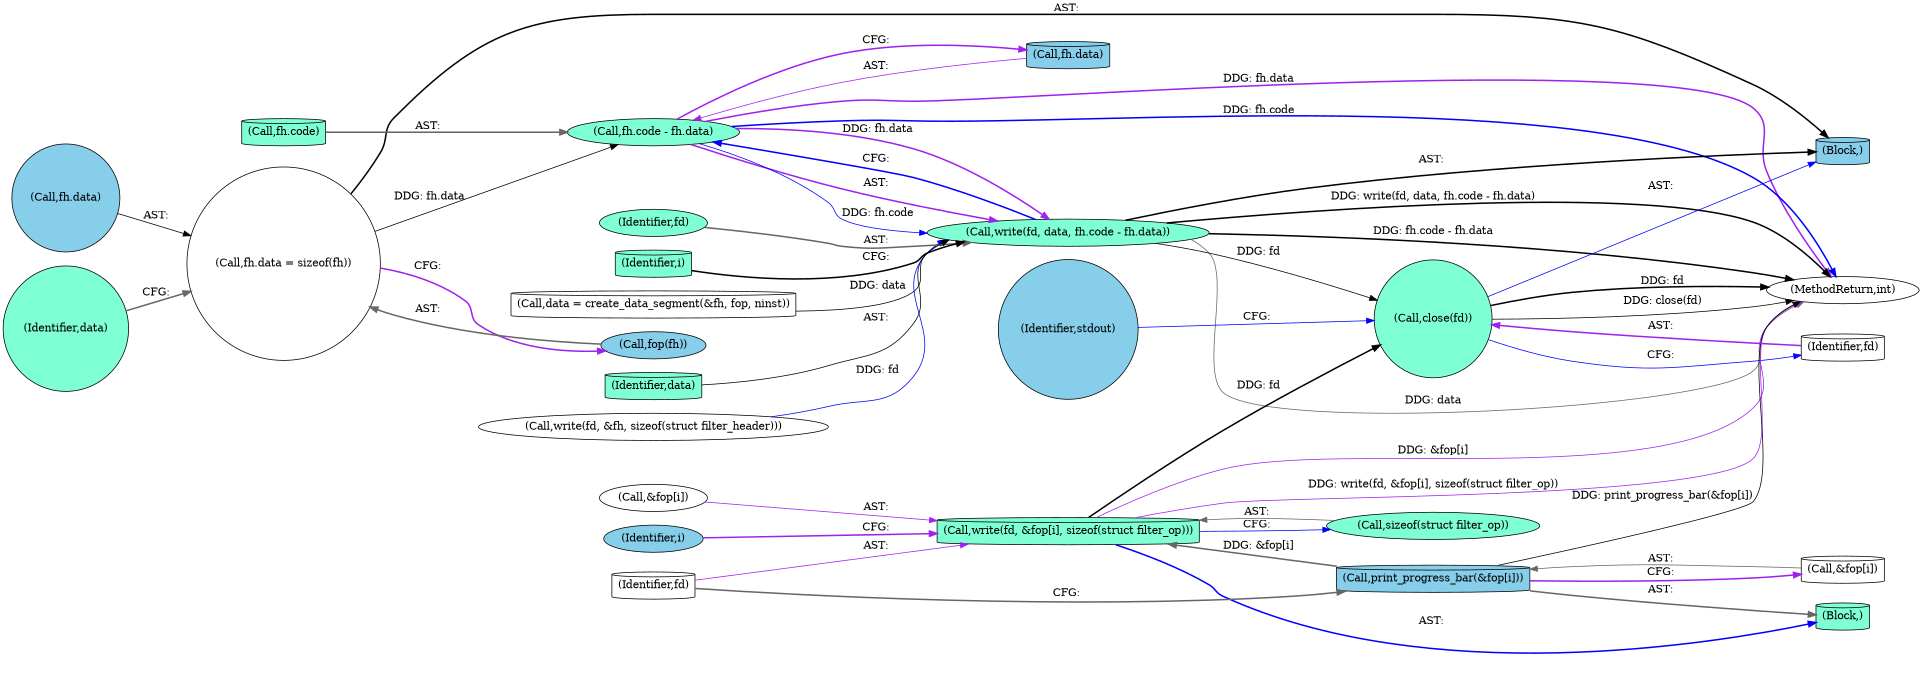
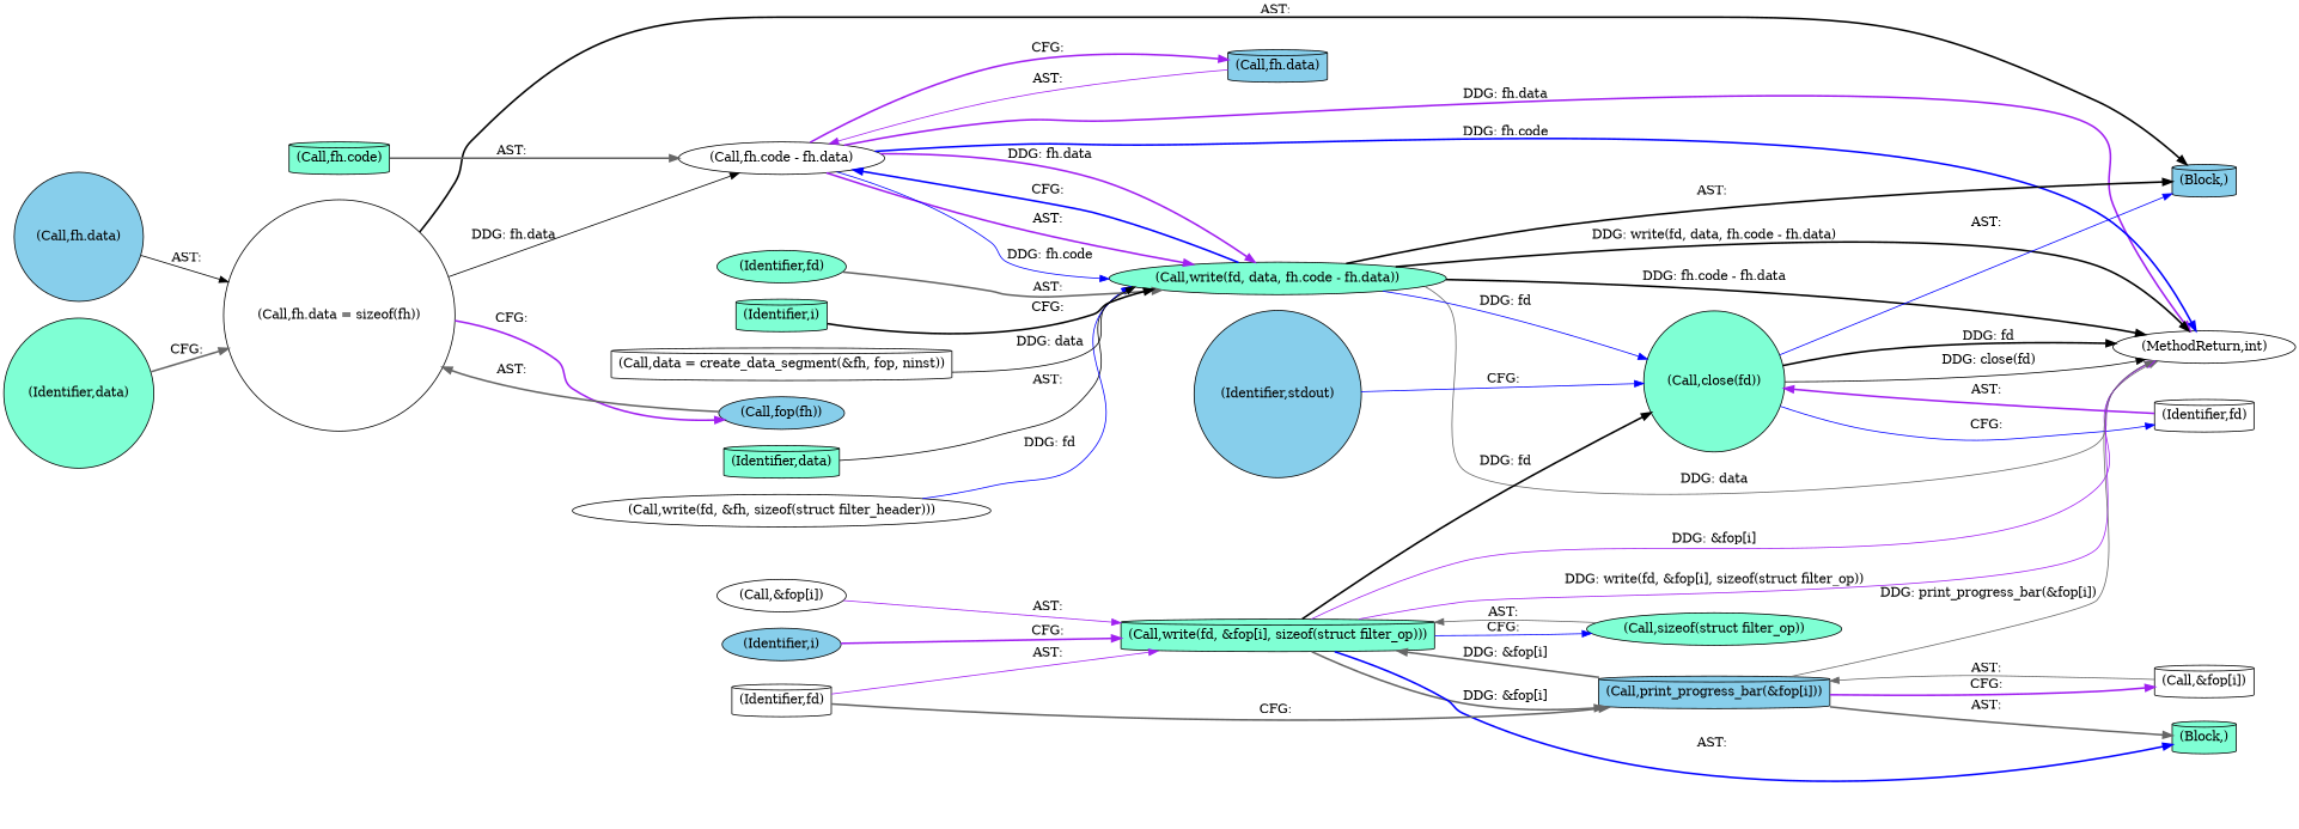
  digraph {
    rankdir=LR
    node [fillcolor=aquamarine shape=cylinder style=filled]
    edge [color=black style=bold]
    n1 [fillcolor=white label="(Call,fh.data = sizeof(fh))" shape=circle]
-   n2 [label="(Call,fh.code - fh.data)" shape=ellipse]
+   n2 [fillcolor=white label="(Call,fh.code - fh.data)" shape=ellipse]
    n3 [fillcolor=skyblue label="(Block,)"]
    n4 [fillcolor=skyblue label="(Call,fop(fh))" shape=ellipse]
    n5 [label="(Call,write(fd, data, fh.code - fh.data))" shape=ellipse]
    n6 [fillcolor=skyblue label="(Call,fh.data)"]
    n7 [fillcolor=white label="(MethodReturn,int)" shape=ellipse]
    n8 [label="(Call,close(fd))" shape=circle]
    n9 [label="(Call,write(fd, &fop[i], sizeof(struct filter_op)))"]
    n10 [fillcolor=skyblue label="(Call,print_progress_bar(&fop[i]))"]
    n11 [label="(Block,)"]
    n12 [label="(Call,sizeof(struct filter_op))" shape=ellipse]
    n13 [fillcolor=white label="(Identifier,fd)"]
    n14 [fillcolor=white label="(Call,&fop[i])"]
    n15 [fillcolor=white label="(Identifier,fd)"]
    n16 [fillcolor=skyblue label="(Identifier,i)" shape=ellipse]
    n17 [label="(Call,fh.code)"]
    n18 [label="(Identifier,data)"]
    n19 [fillcolor=white label="(Call,write(fd, &fh, sizeof(struct filter_header)))" shape=ellipse]
    n20 [label="(Identifier,fd)" shape=ellipse]
    n21 [fillcolor=skyblue label="(Call,fh.data)" shape=circle]
    n22 [label="(Identifier,data)" shape=circle]
    n23 [fillcolor=skyblue label="(Identifier,stdout)" shape=circle]
    n24 [label="(Identifier,i)"]
    n25 [fillcolor=white label="(Call,&fop[i])" shape=ellipse]
    n26 [fillcolor=white label="(Call,data = create_data_segment(&fh, fop, ninst))"]
    n1 -> n2 [label="DDG: fh.data" style=solid]
    n1 -> n3 [label="AST: "]
    n1 -> n4 [color=purple label="CFG: "]
    n2 -> n5 [color=purple label="AST: "]
    n2 -> n5 [color=blue label="DDG: fh.code" style=solid]
    n2 -> n5 [color=purple label="DDG: fh.data"]
    n2 -> n6 [color=purple label="CFG: "]
    n2 -> n7 [color=purple label="DDG: fh.data"]
    n2 -> n7 [color=blue label="DDG: fh.code"]
    n4 -> n1 [color=gray40 label="AST: "]
    n5 -> n2 [color=blue label="CFG: "]
    n5 -> n3 [label="AST: "]
    n5 -> n7 [color=gray40 label="DDG: data" style=solid]
    n5 -> n7 [label="DDG: write(fd, data, fh.code - fh.data)"]
    n5 -> n7 [label="DDG: fh.code - fh.data"]
-   n5 -> n8 [label="DDG: fd" style=solid]
+   n5 -> n8 [color=blue label="DDG: fd" style=solid]
    n6 -> n2 [color=purple label="AST: " style=solid]
    n8 -> n3 [color=blue label="AST: " style=solid]
    n8 -> n7 [label="DDG: fd"]
    n8 -> n7 [label="DDG: close(fd)" style=solid]
    n8 -> n13 [color=blue label="CFG: " style=solid]
    n9 -> n7 [color=purple label="DDG: &fop[i]" style=solid]
    n9 -> n7 [color=purple label="DDG: write(fd, &fop[i], sizeof(struct filter_op))" style=solid]
    n9 -> n8 [label="DDG: fd"]
+   n9 -> n10 [color=gray40 label="DDG: &fop[i]"]
    n9 -> n11 [color=blue label="AST: "]
    n9 -> n12 [color=blue label="CFG: " style=solid]
-   n10 -> n7 [label="DDG: print_progress_bar(&fop[i])" style=solid]
+   n10 -> n7 [color=gray40 label="DDG: print_progress_bar(&fop[i])" style=solid]
    n10 -> n9 [color=gray40 label="DDG: &fop[i]"]
    n10 -> n11 [color=gray40 label="AST: "]
    n10 -> n14 [color=purple label="CFG: "]
    n12 -> n9 [color=gray40 label="AST: " style=solid]
    n13 -> n8 [color=purple label="AST: "]
    n14 -> n10 [color=gray40 label="AST: " style=solid]
    n15 -> n9 [color=purple label="AST: " style=solid]
    n15 -> n10 [color=gray40 label="CFG: "]
    n16 -> n9 [color=purple label="CFG: "]
    n17 -> n2 [color=gray40 label="AST: "]
    n18 -> n5 [label="AST: " style=solid]
    n19 -> n5 [color=blue label="DDG: fd" style=solid]
    n20 -> n5 [color=gray40 label="AST: "]
    n21 -> n1 [label="AST: " style=solid]
    n22 -> n1 [color=gray40 label="CFG: "]
    n23 -> n8 [color=blue label="CFG: " style=solid]
    n24 -> n5 [label="CFG: "]
    n25 -> n9 [color=purple label="AST: " style=solid]
    n26 -> n5 [label="DDG: data" style=solid]
  }
